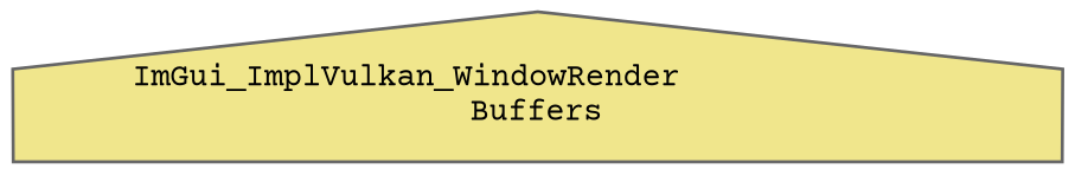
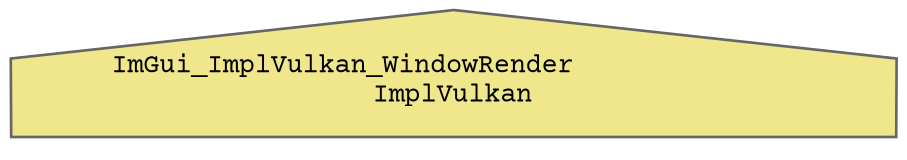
  digraph {
    rankdir=TB
    fontname="Courier Prime"
-   n1 [color=grey40 fillcolor=khaki fontname="Courier Prime" fontsize=10 height=0.2 label="ImGui_ImplVulkan_WindowRender\lBuffers" shape=house style=filled width=0.4]
+   n1 [color=grey40 fillcolor=khaki fontname="Courier Prime" fontsize=10 height=0.2 label="ImGui_ImplVulkan_WindowRender\lImplVulkan" shape=house style=filled width=0.4]
  }
